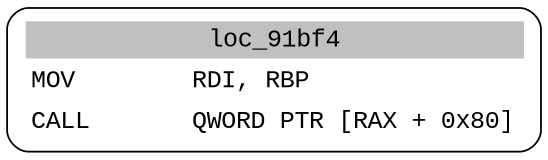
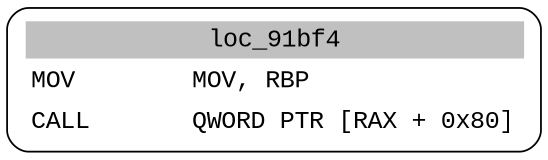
  digraph {
-   n1 [fontname="Courier New" label=<<table border="0" cellborder="0" cellpadding="3"><tr><td align="center" colspan="2" bgcolor="grey">loc_91bf4</td></tr><tr><td align="left">MOV        RDI, RBP</td></tr><tr><td align="left">CALL       QWORD PTR [RAX + 0x80]</td></tr></table>> shape=Mrecord]
+   n1 [fontname="Courier New" label=<<table border="0" cellborder="0" cellpadding="3"><tr><td align="center" colspan="2" bgcolor="grey">loc_91bf4</td></tr><tr><td align="left">MOV        MOV, RBP</td></tr><tr><td align="left">CALL       QWORD PTR [RAX + 0x80]</td></tr></table>> shape=Mrecord]
  }
